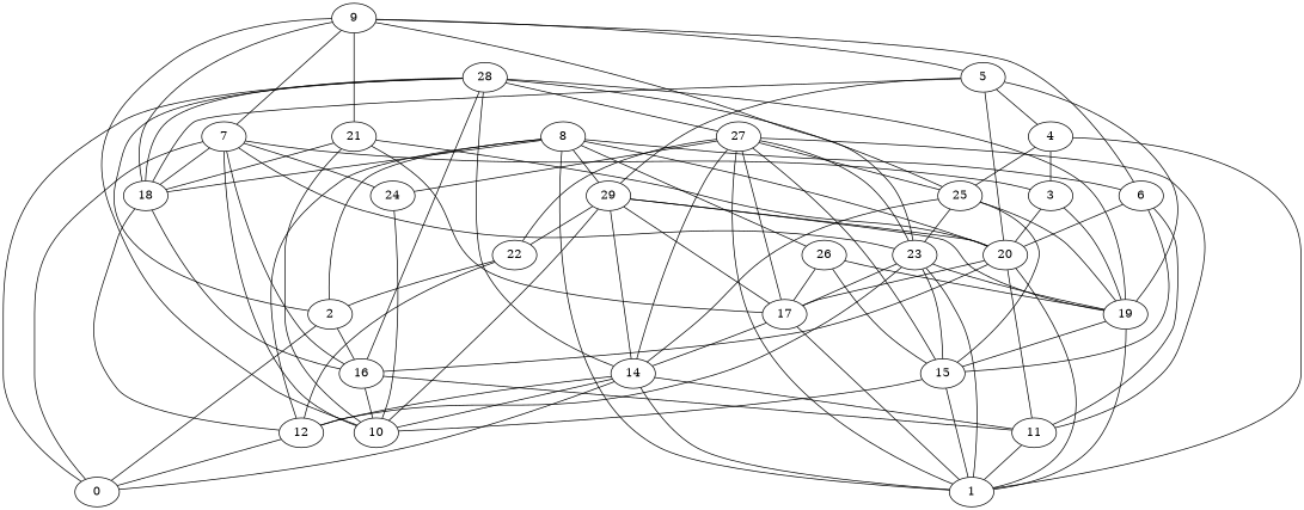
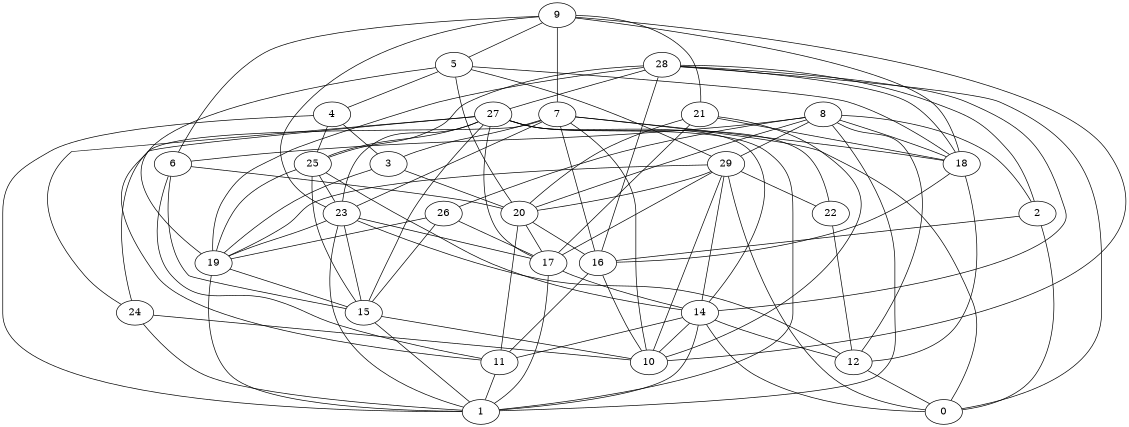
  digraph {
    edge [color=black dir=none]
    5
    4
    20
    19
    18
    29
    1
    3
    25
    17
    11
    16
    15
    26
    14
    10
    0
    12
    22
    2
    6
    9
    21
    7
    23
    28
    27
    24
    8
    subgraph sub_1 {
      5
      4
      20
      19
      18
      29
      1
      3
      25
      17
      11
      16
      15
      26
      14
      10
      0
      12
      22
      2
      6
      9
      21
      7
      23
      28
      27
      24
      8
    }
    5 -> 4
    5 -> 20
    5 -> 19
    5 -> 18
    5 -> 29
    4 -> 1
    4 -> 3
    4 -> 25
-   20 -> 1
+   24 -> 1
    20 -> 17
    20 -> 11
    20 -> 16
    19 -> 1
    19 -> 15
    18 -> 16
    18 -> 12
    29 -> 20
    29 -> 19
    29 -> 17
    29 -> 14
    29 -> 10
+   29 -> 0
    29 -> 22
    3 -> 20
    3 -> 19
    25 -> 19
    25 -> 15
    25 -> 14
    25 -> 23
    17 -> 1
    17 -> 14
    11 -> 1
    16 -> 11
    16 -> 10
    15 -> 1
    15 -> 10
    26 -> 19
    26 -> 17
    26 -> 15
    14 -> 1
    14 -> 11
    14 -> 10
    14 -> 0
    14 -> 12
    12 -> 0
    22 -> 12
-   22 -> 2
    2 -> 16
    2 -> 0
    6 -> 20
    6 -> 11
    6 -> 15
    9 -> 5
    9 -> 18
    9 -> 10
    9 -> 6
    9 -> 21
    9 -> 7
    9 -> 23
    21 -> 20
    21 -> 18
    21 -> 17
    21 -> 10
    7 -> 18
    7 -> 3
    7 -> 16
    7 -> 10
    7 -> 0
    7 -> 23
    7 -> 24
    23 -> 19
    23 -> 1
    23 -> 17
    23 -> 15
    23 -> 12
    28 -> 19
    28 -> 18
    28 -> 25
    28 -> 16
    28 -> 14
    28 -> 0
    28 -> 2
    28 -> 27
    27 -> 1
    27 -> 25
    27 -> 17
    27 -> 11
    27 -> 15
    27 -> 14
    27 -> 22
    27 -> 23
    27 -> 24
    24 -> 10
    8 -> 20
    8 -> 18
    8 -> 29
    8 -> 1
    8 -> 26
    8 -> 12
    8 -> 2
    8 -> 6
  }
